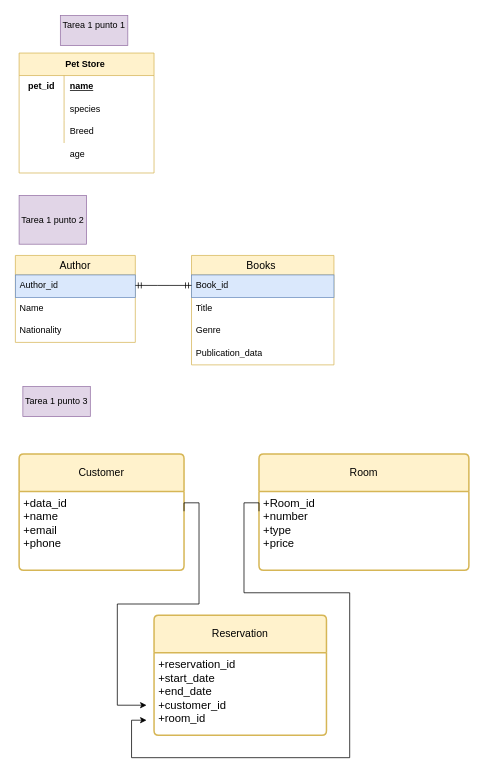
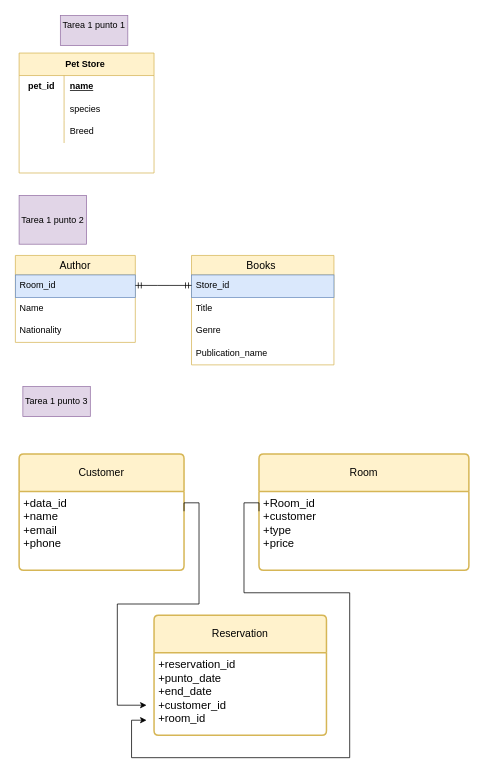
  <mxCell id="0" />
  <mxCell id="1" parent="0" />
  <mxCell id="2" value="Pet Store&amp;nbsp;" style="shape=table;startSize=30;container=1;collapsible=1;childLayout=tableLayout;fixedRows=1;rowLines=0;fontStyle=1;align=center;resizeLast=1;html=1;whiteSpace=wrap;rotation=0;fillColor=#fff2cc;strokeColor=#d6b656;" parent="1" vertex="1"><mxGeometry x="25" y="70" width="180" height="160" as="geometry" /></mxCell>
  <mxCell id="3" value="" style="shape=tableRow;horizontal=0;startSize=0;swimlaneHead=0;swimlaneBody=0;fillColor=none;collapsible=0;dropTarget=0;points=[[0,0.5],[1,0.5]];portConstraint=eastwest;top=0;left=0;right=0;bottom=0;html=1;" parent="2" vertex="1"><mxGeometry y="30" width="180" height="30" as="geometry" /></mxCell>
  <mxCell id="4" value="pet_id" style="shape=partialRectangle;connectable=0;fillColor=none;top=0;left=0;bottom=0;right=0;fontStyle=1;overflow=hidden;html=1;whiteSpace=wrap;" parent="3" vertex="1"><mxGeometry width="60" height="30" as="geometry"><mxRectangle width="60" height="30" as="alternateBounds" /></mxGeometry></mxCell>
  <mxCell id="5" value="name&lt;span style=&quot;white-space: pre;&quot;&gt;&#09;&lt;/span&gt;" style="shape=partialRectangle;connectable=0;fillColor=none;top=0;left=0;bottom=0;right=0;align=left;spacingLeft=6;fontStyle=5;overflow=hidden;html=1;whiteSpace=wrap;" parent="3" vertex="1"><mxGeometry x="60" width="120" height="30" as="geometry"><mxRectangle width="120" height="30" as="alternateBounds" /></mxGeometry></mxCell>
  <mxCell id="6" value="" style="shape=tableRow;horizontal=0;startSize=0;swimlaneHead=0;swimlaneBody=0;fillColor=none;collapsible=0;dropTarget=0;points=[[0,0.5],[1,0.5]];portConstraint=eastwest;top=0;left=0;right=0;bottom=0;html=1;" parent="2" vertex="1"><mxGeometry y="60" width="180" height="30" as="geometry" /></mxCell>
  <mxCell id="7" value="" style="shape=partialRectangle;connectable=0;fillColor=none;top=0;left=0;bottom=0;right=0;editable=1;overflow=hidden;html=1;whiteSpace=wrap;" parent="6" vertex="1"><mxGeometry width="60" height="30" as="geometry"><mxRectangle width="60" height="30" as="alternateBounds" /></mxGeometry></mxCell>
  <mxCell id="8" value="species" style="shape=partialRectangle;connectable=0;fillColor=none;top=0;left=0;bottom=0;right=0;align=left;spacingLeft=6;overflow=hidden;html=1;whiteSpace=wrap;" parent="6" vertex="1"><mxGeometry x="60" width="120" height="30" as="geometry"><mxRectangle width="120" height="30" as="alternateBounds" /></mxGeometry></mxCell>
  <mxCell id="9" value="" style="shape=tableRow;horizontal=0;startSize=0;swimlaneHead=0;swimlaneBody=0;fillColor=none;collapsible=0;dropTarget=0;points=[[0,0.5],[1,0.5]];portConstraint=eastwest;top=0;left=0;right=0;bottom=0;html=1;" parent="2" vertex="1"><mxGeometry y="90" width="180" height="30" as="geometry" /></mxCell>
  <mxCell id="10" value="" style="shape=partialRectangle;connectable=0;fillColor=none;top=0;left=0;bottom=0;right=0;editable=1;overflow=hidden;html=1;whiteSpace=wrap;" parent="9" vertex="1"><mxGeometry width="60" height="30" as="geometry"><mxRectangle width="60" height="30" as="alternateBounds" /></mxGeometry></mxCell>
  <mxCell id="11" value="Breed" style="shape=partialRectangle;connectable=0;fillColor=none;top=0;left=0;bottom=0;right=0;align=left;spacingLeft=6;overflow=hidden;html=1;whiteSpace=wrap;" parent="9" vertex="1"><mxGeometry x="60" width="120" height="30" as="geometry"><mxRectangle width="120" height="30" as="alternateBounds" /></mxGeometry></mxCell>
  <mxCell id="12" value="Tarea 1 punto 1&lt;div&gt;&lt;br&gt;&lt;/div&gt;" style="whiteSpace=wrap;html=1;fillColor=#e1d5e7;strokeColor=#9673a6;" parent="1" vertex="1"><mxGeometry x="80" y="20" width="90" height="40" as="geometry" /></mxCell>
  <mxCell id="13" value="Tarea 1 punto 2" style="whiteSpace=wrap;html=1;fillColor=#e1d5e7;strokeColor=#9673a6;" parent="1" vertex="1"><mxGeometry x="25" y="260" width="90" height="65" as="geometry" /></mxCell>
  <mxCell id="14" value="Books " style="swimlane;fontStyle=0;childLayout=stackLayout;horizontal=1;startSize=26;horizontalStack=0;resizeParent=1;resizeParentMax=0;resizeLast=0;collapsible=1;marginBottom=0;align=center;fontSize=14;fillColor=#fff2cc;strokeColor=#d6b656;" parent="1" vertex="1"><mxGeometry x="255" y="340" width="190" height="146" as="geometry"><mxRectangle x="30" y="310" width="80" height="30" as="alternateBounds" /></mxGeometry></mxCell>
- <mxCell id="15" value="Book_id" style="text;strokeColor=#6c8ebf;fillColor=#dae8fc;spacingLeft=4;spacingRight=4;overflow=hidden;rotatable=0;points=[[0,0.5],[1,0.5]];portConstraint=eastwest;fontSize=12;whiteSpace=wrap;html=1;" parent="14" vertex="1"><mxGeometry y="26" width="190" height="30" as="geometry" /></mxCell>
+ <mxCell id="15" value="Store_id" style="text;strokeColor=#6c8ebf;fillColor=#dae8fc;spacingLeft=4;spacingRight=4;overflow=hidden;rotatable=0;points=[[0,0.5],[1,0.5]];portConstraint=eastwest;fontSize=12;whiteSpace=wrap;html=1;" parent="14" vertex="1"><mxGeometry y="26" width="190" height="30" as="geometry" /></mxCell>
  <mxCell id="16" value="Title" style="text;strokeColor=none;fillColor=none;spacingLeft=4;spacingRight=4;overflow=hidden;rotatable=0;points=[[0,0.5],[1,0.5]];portConstraint=eastwest;fontSize=12;whiteSpace=wrap;html=1;" parent="14" vertex="1"><mxGeometry y="56" width="190" height="30" as="geometry" /></mxCell>
  <mxCell id="17" value="Genre" style="text;strokeColor=none;fillColor=none;spacingLeft=4;spacingRight=4;overflow=hidden;rotatable=0;points=[[0,0.5],[1,0.5]];portConstraint=eastwest;fontSize=12;whiteSpace=wrap;html=1;" parent="14" vertex="1"><mxGeometry y="86" width="190" height="30" as="geometry" /></mxCell>
- <mxCell id="18" value="Publication_data" style="text;strokeColor=none;fillColor=none;spacingLeft=4;spacingRight=4;overflow=hidden;rotatable=0;points=[[0,0.5],[1,0.5]];portConstraint=eastwest;fontSize=12;whiteSpace=wrap;html=1;" parent="14" vertex="1"><mxGeometry y="116" width="190" height="30" as="geometry" /></mxCell>
+ <mxCell id="18" value="Publication_name" style="text;strokeColor=none;fillColor=none;spacingLeft=4;spacingRight=4;overflow=hidden;rotatable=0;points=[[0,0.5],[1,0.5]];portConstraint=eastwest;fontSize=12;whiteSpace=wrap;html=1;" parent="14" vertex="1"><mxGeometry y="116" width="190" height="30" as="geometry" /></mxCell>
  <mxCell id="19" value="Author" style="swimlane;fontStyle=0;childLayout=stackLayout;horizontal=1;startSize=26;horizontalStack=0;resizeParent=1;resizeParentMax=0;resizeLast=0;collapsible=1;marginBottom=0;align=center;fontSize=14;fillColor=#fff2cc;strokeColor=#d6b656;" parent="1" vertex="1"><mxGeometry x="20" y="340" width="160" height="116" as="geometry" /></mxCell>
- <mxCell id="20" value="Author_id" style="text;strokeColor=#6c8ebf;fillColor=#dae8fc;spacingLeft=4;spacingRight=4;overflow=hidden;rotatable=0;points=[[0,0.5],[1,0.5]];portConstraint=eastwest;fontSize=12;whiteSpace=wrap;html=1;" parent="19" vertex="1"><mxGeometry y="26" width="160" height="30" as="geometry" /></mxCell>
+ <mxCell id="20" value="Room_id" style="text;strokeColor=#6c8ebf;fillColor=#dae8fc;spacingLeft=4;spacingRight=4;overflow=hidden;rotatable=0;points=[[0,0.5],[1,0.5]];portConstraint=eastwest;fontSize=12;whiteSpace=wrap;html=1;" parent="19" vertex="1"><mxGeometry y="26" width="160" height="30" as="geometry" /></mxCell>
  <mxCell id="21" value="Name" style="text;strokeColor=none;fillColor=none;spacingLeft=4;spacingRight=4;overflow=hidden;rotatable=0;points=[[0,0.5],[1,0.5]];portConstraint=eastwest;fontSize=12;whiteSpace=wrap;html=1;" parent="19" vertex="1"><mxGeometry y="56" width="160" height="30" as="geometry" /></mxCell>
  <mxCell id="22" value="Nationality" style="text;strokeColor=none;fillColor=none;spacingLeft=4;spacingRight=4;overflow=hidden;rotatable=0;points=[[0,0.5],[1,0.5]];portConstraint=eastwest;fontSize=12;whiteSpace=wrap;html=1;" parent="19" vertex="1"><mxGeometry y="86" width="160" height="30" as="geometry" /></mxCell>
  <mxCell id="23" value="" style="edgeStyle=entityRelationEdgeStyle;fontSize=12;html=1;endArrow=ERmandOne;startArrow=ERmandOne;rounded=0;" parent="1" edge="1"><mxGeometry width="100" height="100" relative="1" as="geometry"><mxPoint x="180" y="380" as="sourcePoint" /><mxPoint x="255" y="380" as="targetPoint" /><Array as="points"><mxPoint x="200" y="400" /><mxPoint x="210" y="335.5" /><mxPoint x="80" y="515.5" /><mxPoint x="205" y="347.5" /><mxPoint x="220" y="367.5" /><mxPoint x="210" y="377.5" /><mxPoint x="220" y="377.5" /><mxPoint x="215" y="317.5" /><mxPoint x="220" y="574.5" /><mxPoint x="221" y="577.5" /><mxPoint x="221" y="367.5" /><mxPoint x="221" y="574.5" /><mxPoint x="221" y="470.5" /></Array></mxGeometry></mxCell>
  <mxCell id="24" value="Tarea 1 punto 3" style="whiteSpace=wrap;html=1;fillColor=#e1d5e7;strokeColor=#9673a6;" vertex="1" parent="1"><mxGeometry x="30" y="515" width="90" height="40" as="geometry" /></mxCell>
  <mxCell id="25" value="Customer" style="swimlane;childLayout=stackLayout;horizontal=1;startSize=50;horizontalStack=0;rounded=1;fontSize=14;fontStyle=0;strokeWidth=2;resizeParent=0;resizeLast=1;shadow=0;dashed=0;align=center;arcSize=4;whiteSpace=wrap;html=1;fillColor=#fff2cc;strokeColor=#d6b656;" vertex="1" parent="1"><mxGeometry x="25" y="605" width="220" height="155" as="geometry"><mxRectangle x="30" y="585" width="100" height="50" as="alternateBounds" /></mxGeometry></mxCell>
  <mxCell id="26" value="&lt;font style=&quot;font-size: 15px;&quot;&gt;+data_id&lt;br&gt;+name&lt;br&gt;+email&lt;/font&gt;&lt;div style=&quot;font-size: 15px;&quot;&gt;&lt;font style=&quot;font-size: 15px;&quot;&gt;+phone&lt;/font&gt;&lt;/div&gt;" style="align=left;strokeColor=none;fillColor=none;spacingLeft=4;fontSize=12;verticalAlign=top;resizable=0;rotatable=0;part=1;html=1;" vertex="1" parent="25"><mxGeometry y="50" width="220" height="105" as="geometry" /></mxCell>
  <mxCell id="27" value="Room" style="swimlane;childLayout=stackLayout;horizontal=1;startSize=50;horizontalStack=0;rounded=1;fontSize=14;fontStyle=0;strokeWidth=2;resizeParent=0;resizeLast=1;shadow=0;dashed=0;align=center;arcSize=4;whiteSpace=wrap;html=1;fillColor=#fff2cc;strokeColor=#d6b656;" vertex="1" parent="1"><mxGeometry x="345" y="605" width="280" height="155" as="geometry"><mxRectangle x="350" y="585" width="80" height="50" as="alternateBounds" /></mxGeometry></mxCell>
- <mxCell id="28" value="&lt;font style=&quot;font-size: 15px;&quot;&gt;+Room_id&lt;br&gt;+number&lt;br&gt;+type&lt;/font&gt;&lt;div style=&quot;font-size: 15px;&quot;&gt;&lt;font style=&quot;font-size: 15px;&quot;&gt;+price&lt;/font&gt;&lt;/div&gt;" style="align=left;strokeColor=none;fillColor=none;spacingLeft=4;fontSize=12;verticalAlign=top;resizable=0;rotatable=0;part=1;html=1;" vertex="1" parent="27"><mxGeometry y="50" width="280" height="105" as="geometry" /></mxCell>
+ <mxCell id="28" value="&lt;font style=&quot;font-size: 15px;&quot;&gt;+Room_id&lt;br&gt;+customer&lt;br&gt;+type&lt;/font&gt;&lt;div style=&quot;font-size: 15px;&quot;&gt;&lt;font style=&quot;font-size: 15px;&quot;&gt;+price&lt;/font&gt;&lt;/div&gt;" style="align=left;strokeColor=none;fillColor=none;spacingLeft=4;fontSize=12;verticalAlign=top;resizable=0;rotatable=0;part=1;html=1;" vertex="1" parent="27"><mxGeometry y="50" width="280" height="105" as="geometry" /></mxCell>
  <mxCell id="29" value="Reservation" style="swimlane;childLayout=stackLayout;horizontal=1;startSize=50;horizontalStack=0;rounded=1;fontSize=14;fontStyle=0;strokeWidth=2;resizeParent=0;resizeLast=1;shadow=0;dashed=0;align=center;arcSize=4;whiteSpace=wrap;html=1;fillColor=#fff2cc;strokeColor=#d6b656;" vertex="1" parent="1"><mxGeometry x="205" y="820" width="230" height="160" as="geometry" /></mxCell>
- <mxCell id="30" value="&lt;font style=&quot;font-size: 15px;&quot;&gt;+reservation_id&lt;br&gt;+start_date&lt;br&gt;+end_date&lt;/font&gt;&lt;div style=&quot;font-size: 15px;&quot;&gt;&lt;font style=&quot;font-size: 15px;&quot;&gt;+customer_id&lt;/font&gt;&lt;/div&gt;&lt;div style=&quot;font-size: 15px;&quot;&gt;&lt;font style=&quot;font-size: 15px;&quot;&gt;&lt;span style=&quot;text-wrap: wrap; background-color: rgb(255, 255, 255);&quot;&gt;+room_id&lt;/span&gt;&lt;br&gt;&lt;/font&gt;&lt;/div&gt;&lt;div style=&quot;font-size: 15px;&quot;&gt;&lt;span style=&quot;background-color: initial;&quot;&gt;&lt;font style=&quot;font-size: 15px;&quot;&gt;&lt;br&gt;&lt;/font&gt;&lt;/span&gt;&lt;/div&gt;&lt;div style=&quot;font-size: 15px;&quot;&gt;&lt;font style=&quot;font-size: 15px;&quot;&gt;&lt;br&gt;&lt;/font&gt;&lt;/div&gt;&lt;div style=&quot;font-size: 15px;&quot;&gt;&lt;br&gt;&lt;/div&gt;" style="align=left;strokeColor=none;fillColor=none;spacingLeft=4;fontSize=12;verticalAlign=top;resizable=0;rotatable=0;part=1;html=1;" vertex="1" parent="29"><mxGeometry y="50" width="230" height="110" as="geometry" /></mxCell>
+ <mxCell id="30" value="&lt;font style=&quot;font-size: 15px;&quot;&gt;+reservation_id&lt;br&gt;+punto_date&lt;br&gt;+end_date&lt;/font&gt;&lt;div style=&quot;font-size: 15px;&quot;&gt;&lt;font style=&quot;font-size: 15px;&quot;&gt;+customer_id&lt;/font&gt;&lt;/div&gt;&lt;div style=&quot;font-size: 15px;&quot;&gt;&lt;font style=&quot;font-size: 15px;&quot;&gt;&lt;span style=&quot;text-wrap: wrap; background-color: rgb(255, 255, 255);&quot;&gt;+room_id&lt;/span&gt;&lt;br&gt;&lt;/font&gt;&lt;/div&gt;&lt;div style=&quot;font-size: 15px;&quot;&gt;&lt;span style=&quot;background-color: initial;&quot;&gt;&lt;font style=&quot;font-size: 15px;&quot;&gt;&lt;br&gt;&lt;/font&gt;&lt;/span&gt;&lt;/div&gt;&lt;div style=&quot;font-size: 15px;&quot;&gt;&lt;font style=&quot;font-size: 15px;&quot;&gt;&lt;br&gt;&lt;/font&gt;&lt;/div&gt;&lt;div style=&quot;font-size: 15px;&quot;&gt;&lt;br&gt;&lt;/div&gt;" style="align=left;strokeColor=none;fillColor=none;spacingLeft=4;fontSize=12;verticalAlign=top;resizable=0;rotatable=0;part=1;html=1;" vertex="1" parent="29"><mxGeometry y="50" width="230" height="110" as="geometry" /></mxCell>
  <mxCell id="31" style="edgeStyle=orthogonalEdgeStyle;rounded=0;orthogonalLoop=1;jettySize=auto;html=1;exitX=1;exitY=0.25;exitDx=0;exitDy=0;" edge="1" parent="1" source="26"><mxGeometry relative="1" as="geometry"><mxPoint x="195" y="940" as="targetPoint" /><Array as="points"><mxPoint x="245" y="670" /><mxPoint x="265" y="670" /><mxPoint x="265" y="805" /><mxPoint x="156" y="805" /><mxPoint x="156" y="940" /></Array></mxGeometry></mxCell>
  <mxCell id="32" style="edgeStyle=orthogonalEdgeStyle;rounded=0;orthogonalLoop=1;jettySize=auto;html=1;exitX=0;exitY=0.25;exitDx=0;exitDy=0;" edge="1" parent="1" source="28"><mxGeometry relative="1" as="geometry"><mxPoint x="195" y="960" as="targetPoint" /><Array as="points"><mxPoint x="345" y="670" /><mxPoint x="325" y="670" /><mxPoint x="325" y="790" /><mxPoint x="466" y="790" /><mxPoint x="466" y="1010" /><mxPoint x="175" y="1010" /><mxPoint x="175" y="960" /></Array></mxGeometry></mxCell>
- <mxCell id="33" value="age" style="shape=partialRectangle;connectable=0;fillColor=none;top=0;left=0;bottom=0;right=0;align=left;spacingLeft=6;overflow=hidden;html=1;whiteSpace=wrap;" vertex="1" parent="1"><mxGeometry x="85" y="190" width="120" height="30" as="geometry"><mxRectangle width="120" height="30" as="alternateBounds" /></mxGeometry></mxCell>
